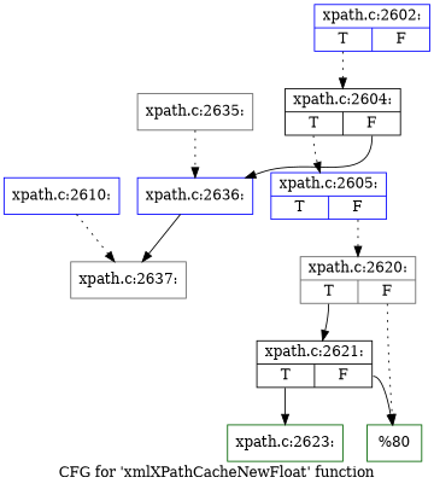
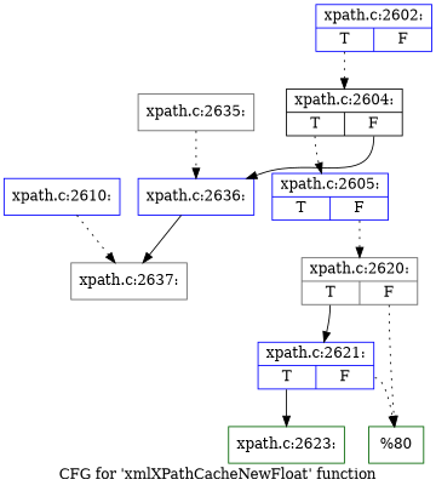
  digraph {
    label="CFG for 'xmlXPathCacheNewFloat' function"
    node [color=blue shape=record]
    edge [style=dotted tailport=s0]
    n1 [label="{xpath.c:2602:|{<s0>T|<s1>F}}"]
    n2 [color=black label="{xpath.c:2604:|{<s0>T|<s1>F}}"]
    n3 [label="{xpath.c:2636:}"]
    n4 [label="{xpath.c:2605:|{<s0>T|<s1>F}}"]
    n5 [color=gray40 label="{xpath.c:2637:}"]
    n6 [color=gray40 label="{xpath.c:2620:|{<s0>T|<s1>F}}"]
-   n7 [color=black label="{xpath.c:2621:|{<s0>T|<s1>F}}"]
+   n7 [label="{xpath.c:2621:|{<s0>T|<s1>F}}"]
    n8 [color=darkgreen label="{%80}"]
    n9 [label="{xpath.c:2610:}"]
    n10 [color=darkgreen label="{xpath.c:2623:}"]
    n11 [color=gray40 label="{xpath.c:2635:}"]
    n1 -> n2
    n2 -> n3 [style=solid tailport=s1]
    n2 -> n4
    n3 -> n5 [style=solid]
    n4 -> n6 [tailport=s1]
    n6 -> n7 [style=solid]
    n6 -> n8 [tailport=s1]
-   n7 -> n8 [style=solid tailport=s1]
+   n7 -> n8 [tailport=s1]
    n7 -> n10 [style=solid]
    n9 -> n5
    n11 -> n3
  }
